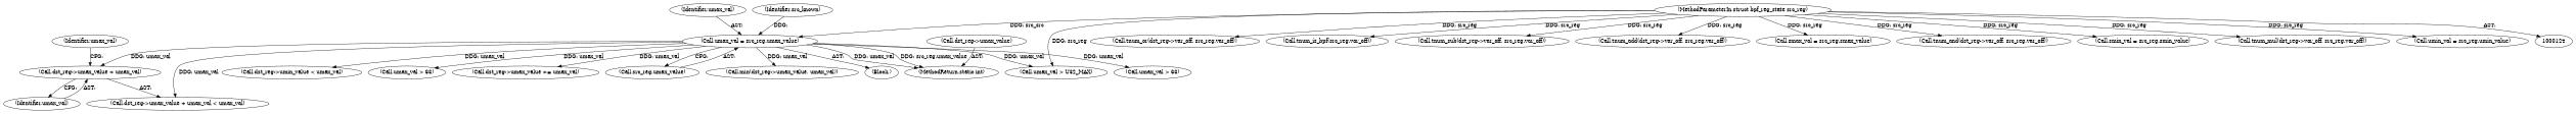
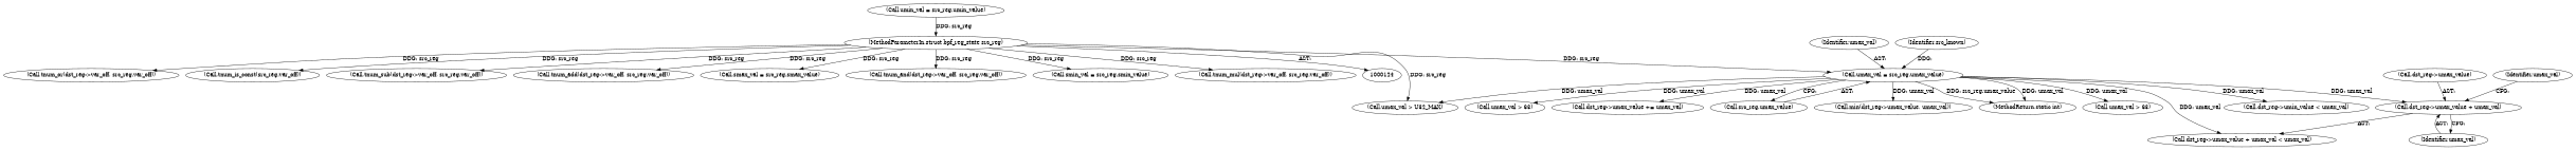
  digraph {
    n1 [label="(Call,dst_reg->umax_value + umax_val)"]
    n2 [label="(Identifier,umax_val)"]
    n3 [label="(Call,dst_reg->umax_value + umax_val < umax_val)"]
    n4 [label="(Call,umax_val = src_reg.umax_value)"]
    n5 [label="(Call,dst_reg->umin_value < umax_val)"]
    n6 [label="(Call,umax_val > 63)"]
    n7 [label="(Call,dst_reg->umax_value += umax_val)"]
    n8 [label="(Call,src_reg.umax_value)"]
    n9 [label="(Call,min(dst_reg->umax_value, umax_val))"]
-   n10 [label="(Block,)"]
    n11 [label="(MethodReturn,static int)"]
    n12 [label="(Call,umax_val > U32_MAX)"]
    n13 [label="(Call,umax_val > 63)"]
    n14 [label="(MethodParameterIn,struct bpf_reg_state src_reg)"]
    n15 [label="(Call,tnum_or(dst_reg->var_off, src_reg.var_off))"]
-   n16 [label="(Call,tnum_is_bpf(src_reg.var_off))"]
+   n16 [label="(Call,tnum_is_const(src_reg.var_off))"]
    n17 [label="(Call,tnum_sub(dst_reg->var_off, src_reg.var_off))"]
    n18 [label="(Call,tnum_add(dst_reg->var_off, src_reg.var_off))"]
    n19 [label="(Call,smax_val = src_reg.smax_value)"]
    n20 [label="(Call,tnum_and(dst_reg->var_off, src_reg.var_off))"]
    n21 [label="(Call,smin_val = src_reg.smin_value)"]
    n22 [label="(Call,tnum_mul(dst_reg->var_off, src_reg.var_off))"]
    n23 [label="(Call,umin_val = src_reg.umin_value)"]
    1000124
    n25 [label="(Identifier,umax_val)"]
    n26 [label="(Call,dst_reg->umax_value)"]
    n27 [label="(Identifier,umax_val)"]
    n28 [label="(Identifier,src_known)"]
    n1 -> n2 [label="CFG: "]
    n1 -> n3 [label="AST: "]
    n2 -> n1 [label="AST: "]
    n4 -> n1 [label="DDG: umax_val"]
    n4 -> n3 [label="DDG: umax_val"]
    n4 -> n5 [label="DDG: umax_val"]
    n4 -> n6 [label="DDG: umax_val"]
    n4 -> n7 [label="DDG: umax_val"]
    n4 -> n8 [label="CFG: "]
    n4 -> n9 [label="DDG: umax_val"]
-   n4 -> n10 [label="AST: "]
    n4 -> n11 [label="DDG: umax_val"]
    n4 -> n11 [label="DDG: src_reg.umax_value"]
    n4 -> n12 [label="DDG: umax_val"]
    n4 -> n13 [label="DDG: umax_val"]
    n8 -> n4 [label="AST: "]
-   n14 -> n4 [label="DDG: src_src"]
+   n14 -> n4 [label="DDG: src_reg"]
    n14 -> n12 [label="DDG: src_reg"]
    n14 -> n15 [label="DDG: src_reg"]
    n14 -> n16 [label="DDG: src_reg"]
    n14 -> n17 [label="DDG: src_reg"]
    n14 -> n18 [label="DDG: src_reg"]
    n14 -> n19 [label="DDG: src_reg"]
    n14 -> n20 [label="DDG: src_reg"]
    n14 -> n21 [label="DDG: src_reg"]
    n14 -> n22 [label="DDG: src_reg"]
-   n14 -> n23 [label="DDG: src_reg"]
+   n23 -> n14 [label="DDG: src_reg"]
    n14 -> 1000124 [label="AST: "]
    n25 -> n4 [label="AST: "]
-   n26 -> n11 [label="AST: "]
+   n26 -> n1 [label="AST: "]
    n27 -> n1 [label="CFG: "]
    n28 -> n4 [label="DDG: "]
  }
